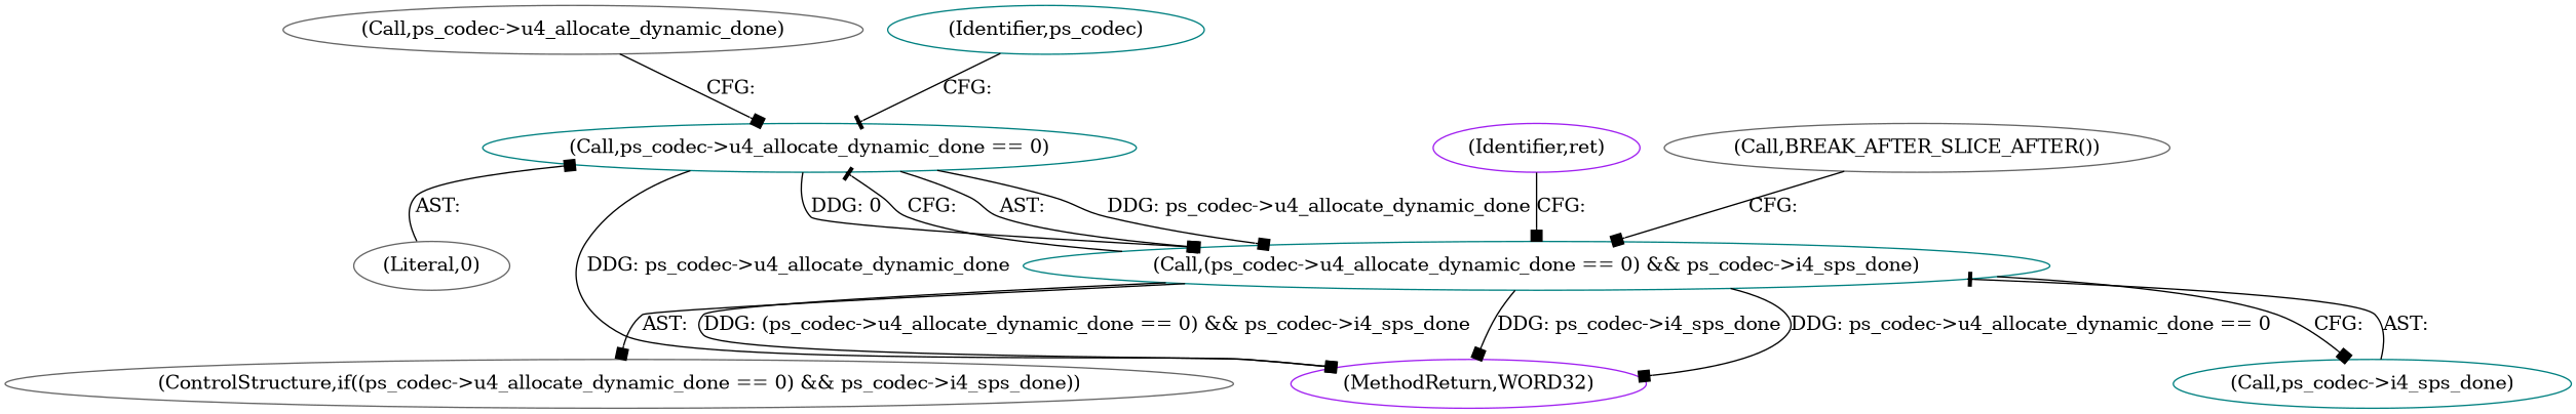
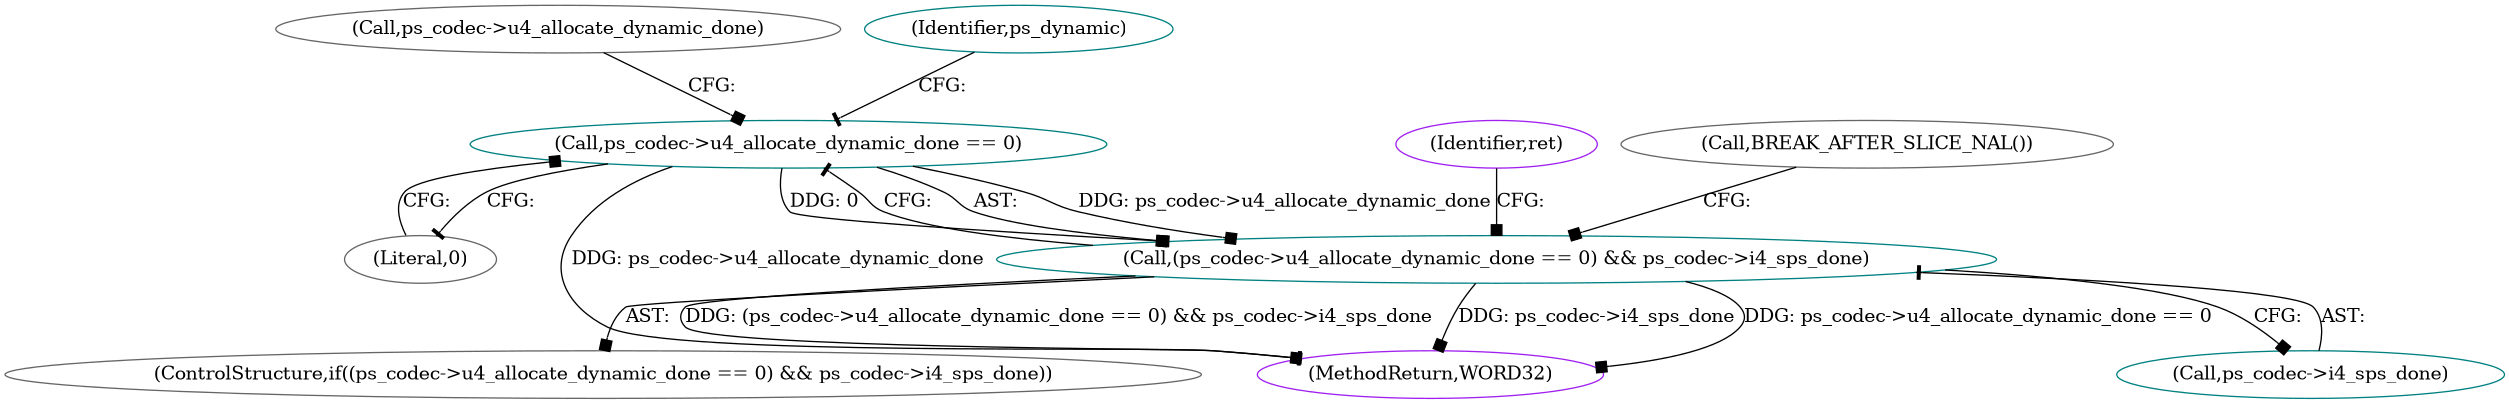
  digraph {
    node [color=teal]
    edge [arrowhead=box]
    n1 [label="(Call,ps_codec->u4_allocate_dynamic_done == 0)"]
    n2 [label="(Call,(ps_codec->u4_allocate_dynamic_done == 0) && ps_codec->i4_sps_done)"]
    n3 [color=gray40 label="(Literal,0)"]
    n4 [color=purple label="(MethodReturn,WORD32)"]
    n5 [color=gray40 label="(ControlStructure,if((ps_codec->u4_allocate_dynamic_done == 0) && ps_codec->i4_sps_done))"]
    n6 [label="(Call,ps_codec->i4_sps_done)"]
    n7 [color=purple label="(Identifier,ret)"]
    n8 [color=gray40 label="(Call,ps_codec->u4_allocate_dynamic_done)"]
-   n9 [label="(Identifier,ps_codec)"]
-   n10 [color=gray40 label="(Call,BREAK_AFTER_SLICE_AFTER())"]
+   n9 [label="(Identifier,ps_dynamic)"]
+   n10 [color=gray40 label="(Call,BREAK_AFTER_SLICE_NAL())"]
    n1 -> n2 [label="AST: "]
    n1 -> n2 [label="DDG: ps_codec->u4_allocate_dynamic_done"]
    n1 -> n2 [label="DDG: 0"]
-   n1 -> n4 [label="DDG: ps_codec->u4_allocate_dynamic_done"]
+   n1 -> n3 [arrowhead=tee label="CFG: "]
+   n1 -> n4 [arrowhead=tee label="DDG: ps_codec->u4_allocate_dynamic_done"]
    n2 -> n1 [arrowhead=tee label="CFG: "]
    n2 -> n4 [label="DDG: ps_codec->u4_allocate_dynamic_done == 0"]
    n2 -> n4 [label="DDG: (ps_codec->u4_allocate_dynamic_done == 0) && ps_codec->i4_sps_done"]
    n2 -> n4 [label="DDG: ps_codec->i4_sps_done"]
    n2 -> n5 [label="AST: "]
    n2 -> n6 [label="CFG: "]
-   n3 -> n1 [label="AST: "]
+   n3 -> n1 [label="CFG: "]
    n6 -> n2 [arrowhead=tee label="AST: "]
    n7 -> n2 [label="CFG: "]
    n8 -> n1 [label="CFG: "]
    n9 -> n1 [arrowhead=tee label="CFG: "]
    n10 -> n2 [label="CFG: "]
  }
